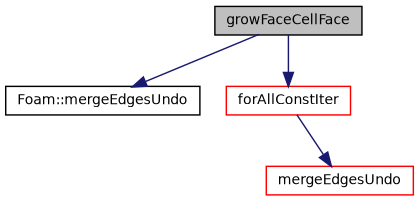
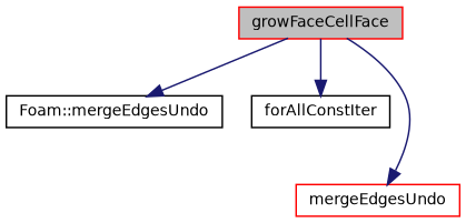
  digraph {
    rankdir=TB
    node [color=black fontname=Helvetica fontsize=10 shape=record]
    edge [color=midnightblue fontname=Helvetica fontsize=10 labelfontname=Helvetica labelfontsize=10 style=solid]
-   n1 [fillcolor=grey75 fontcolor=black height=0.2 label=growFaceCellFace style=filled width=0.4]
+   n1 [color=red fillcolor=grey75 fontcolor=black height=0.2 label=growFaceCellFace style=filled width=0.4]
    n2 [height=0.2 label="Foam::mergeEdgesUndo" width=0.4]
-   n3 [color=red height=0.2 label=forAllConstIter width=0.4]
+   n3 [height=0.2 label=forAllConstIter width=0.4]
    n4 [color=red height=0.2 label=mergeEdgesUndo width=0.4]
    n1 -> n2
    n1 -> n3
-   n3 -> n4
+   n1 -> n4
  }
